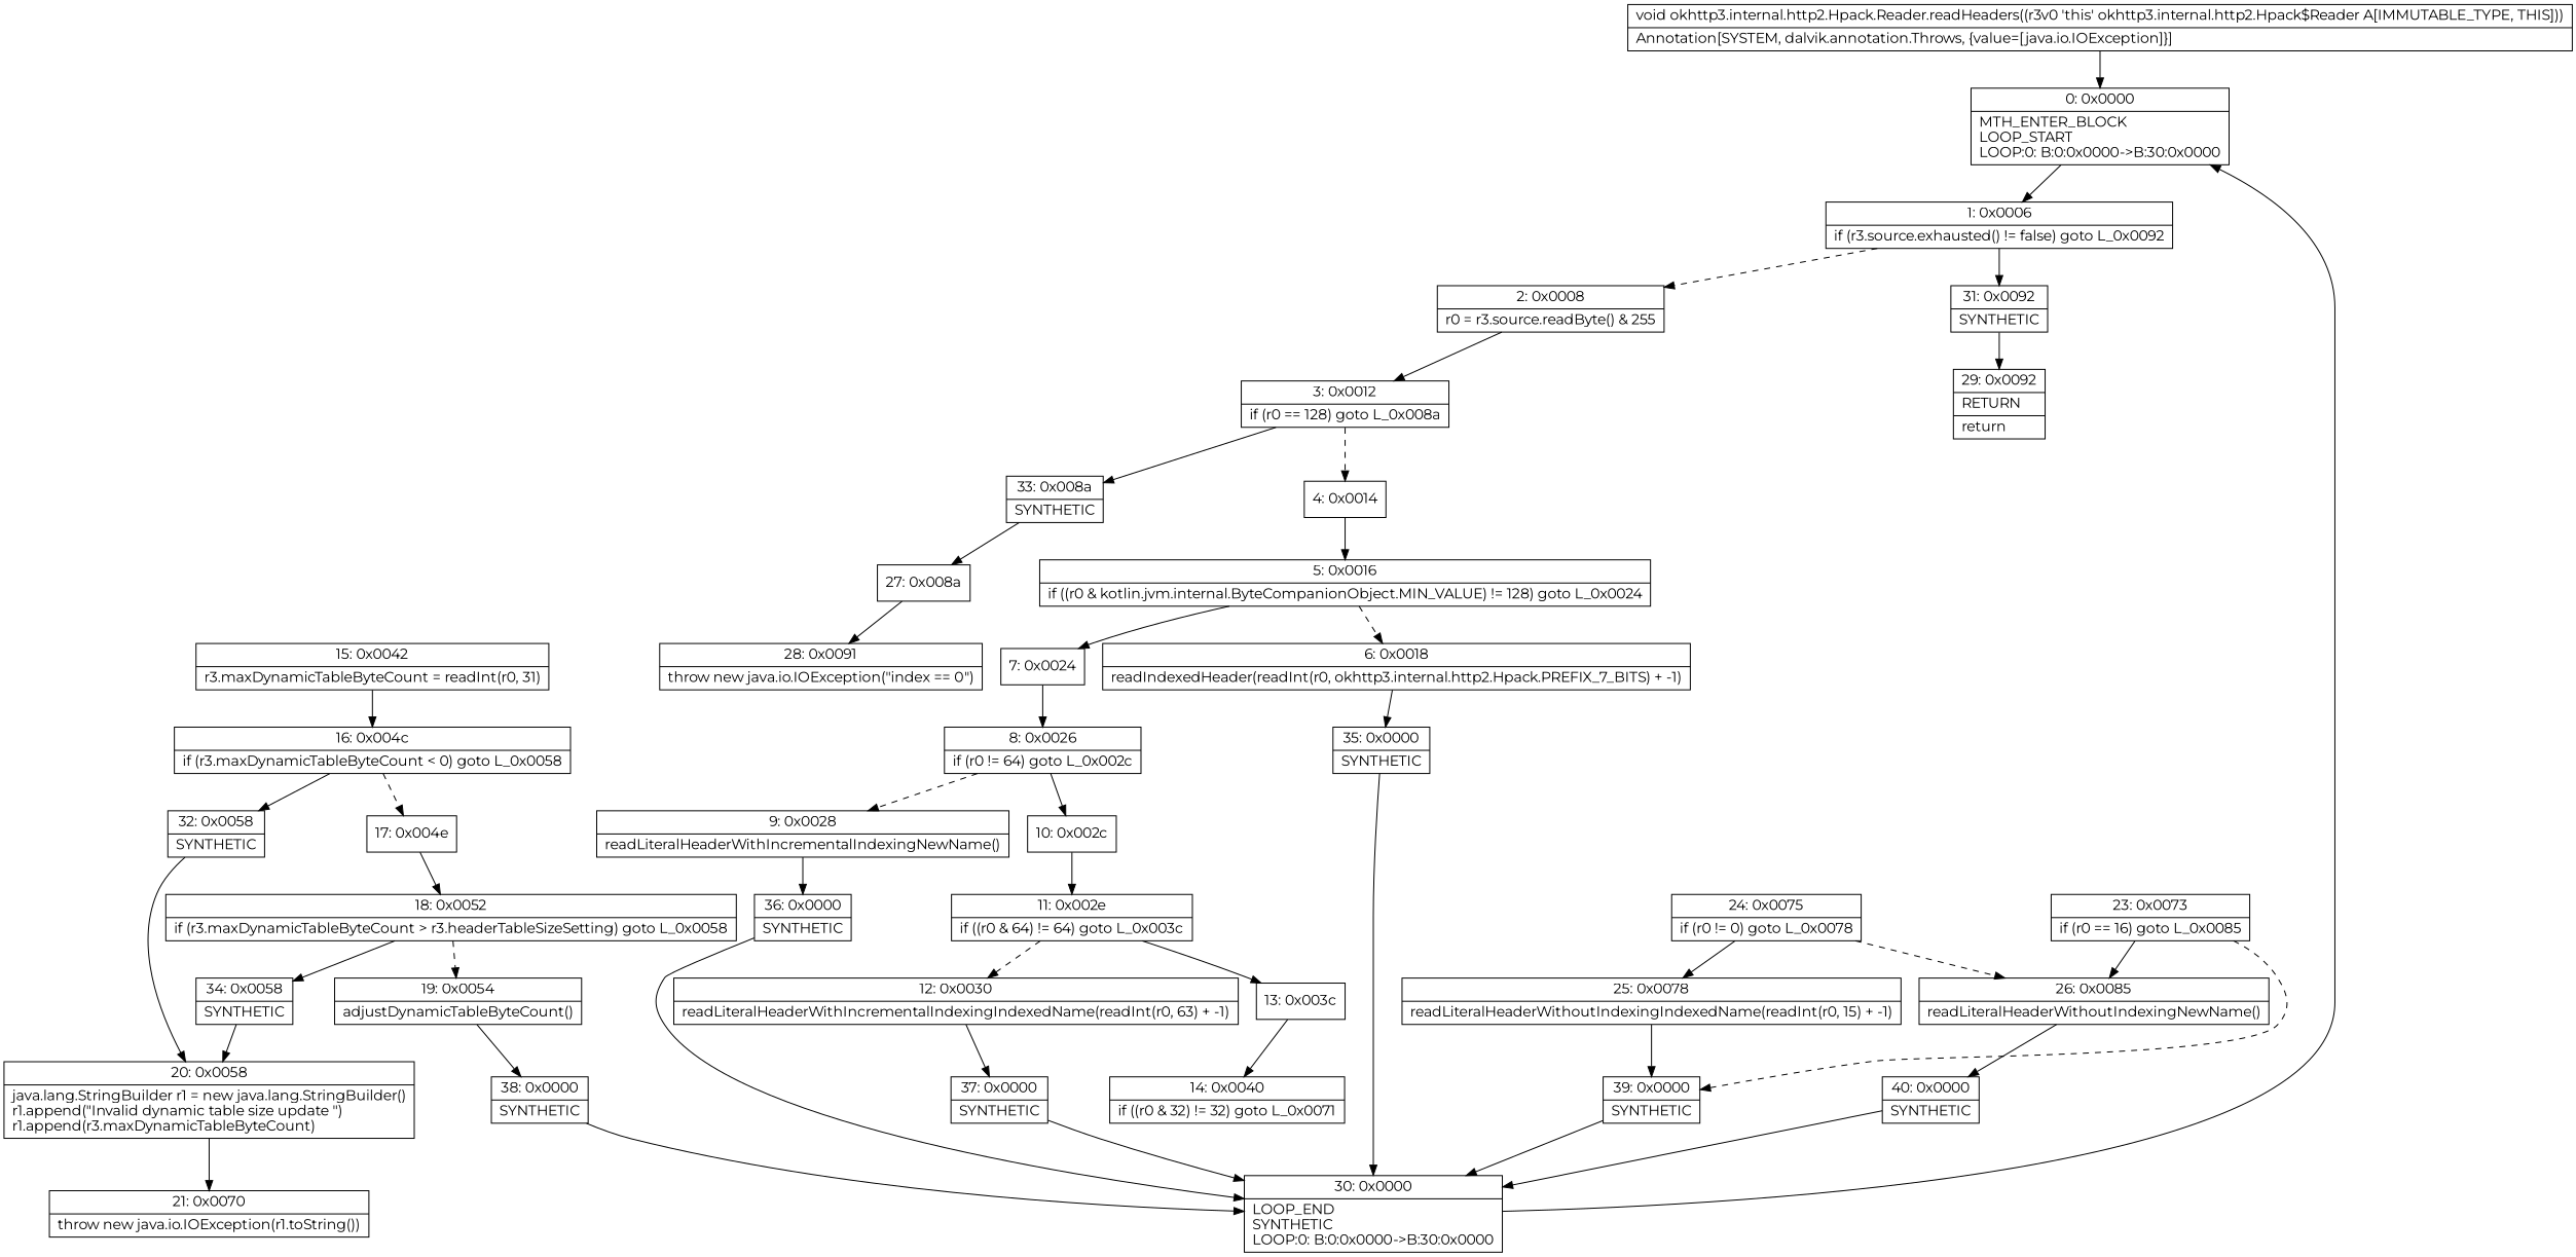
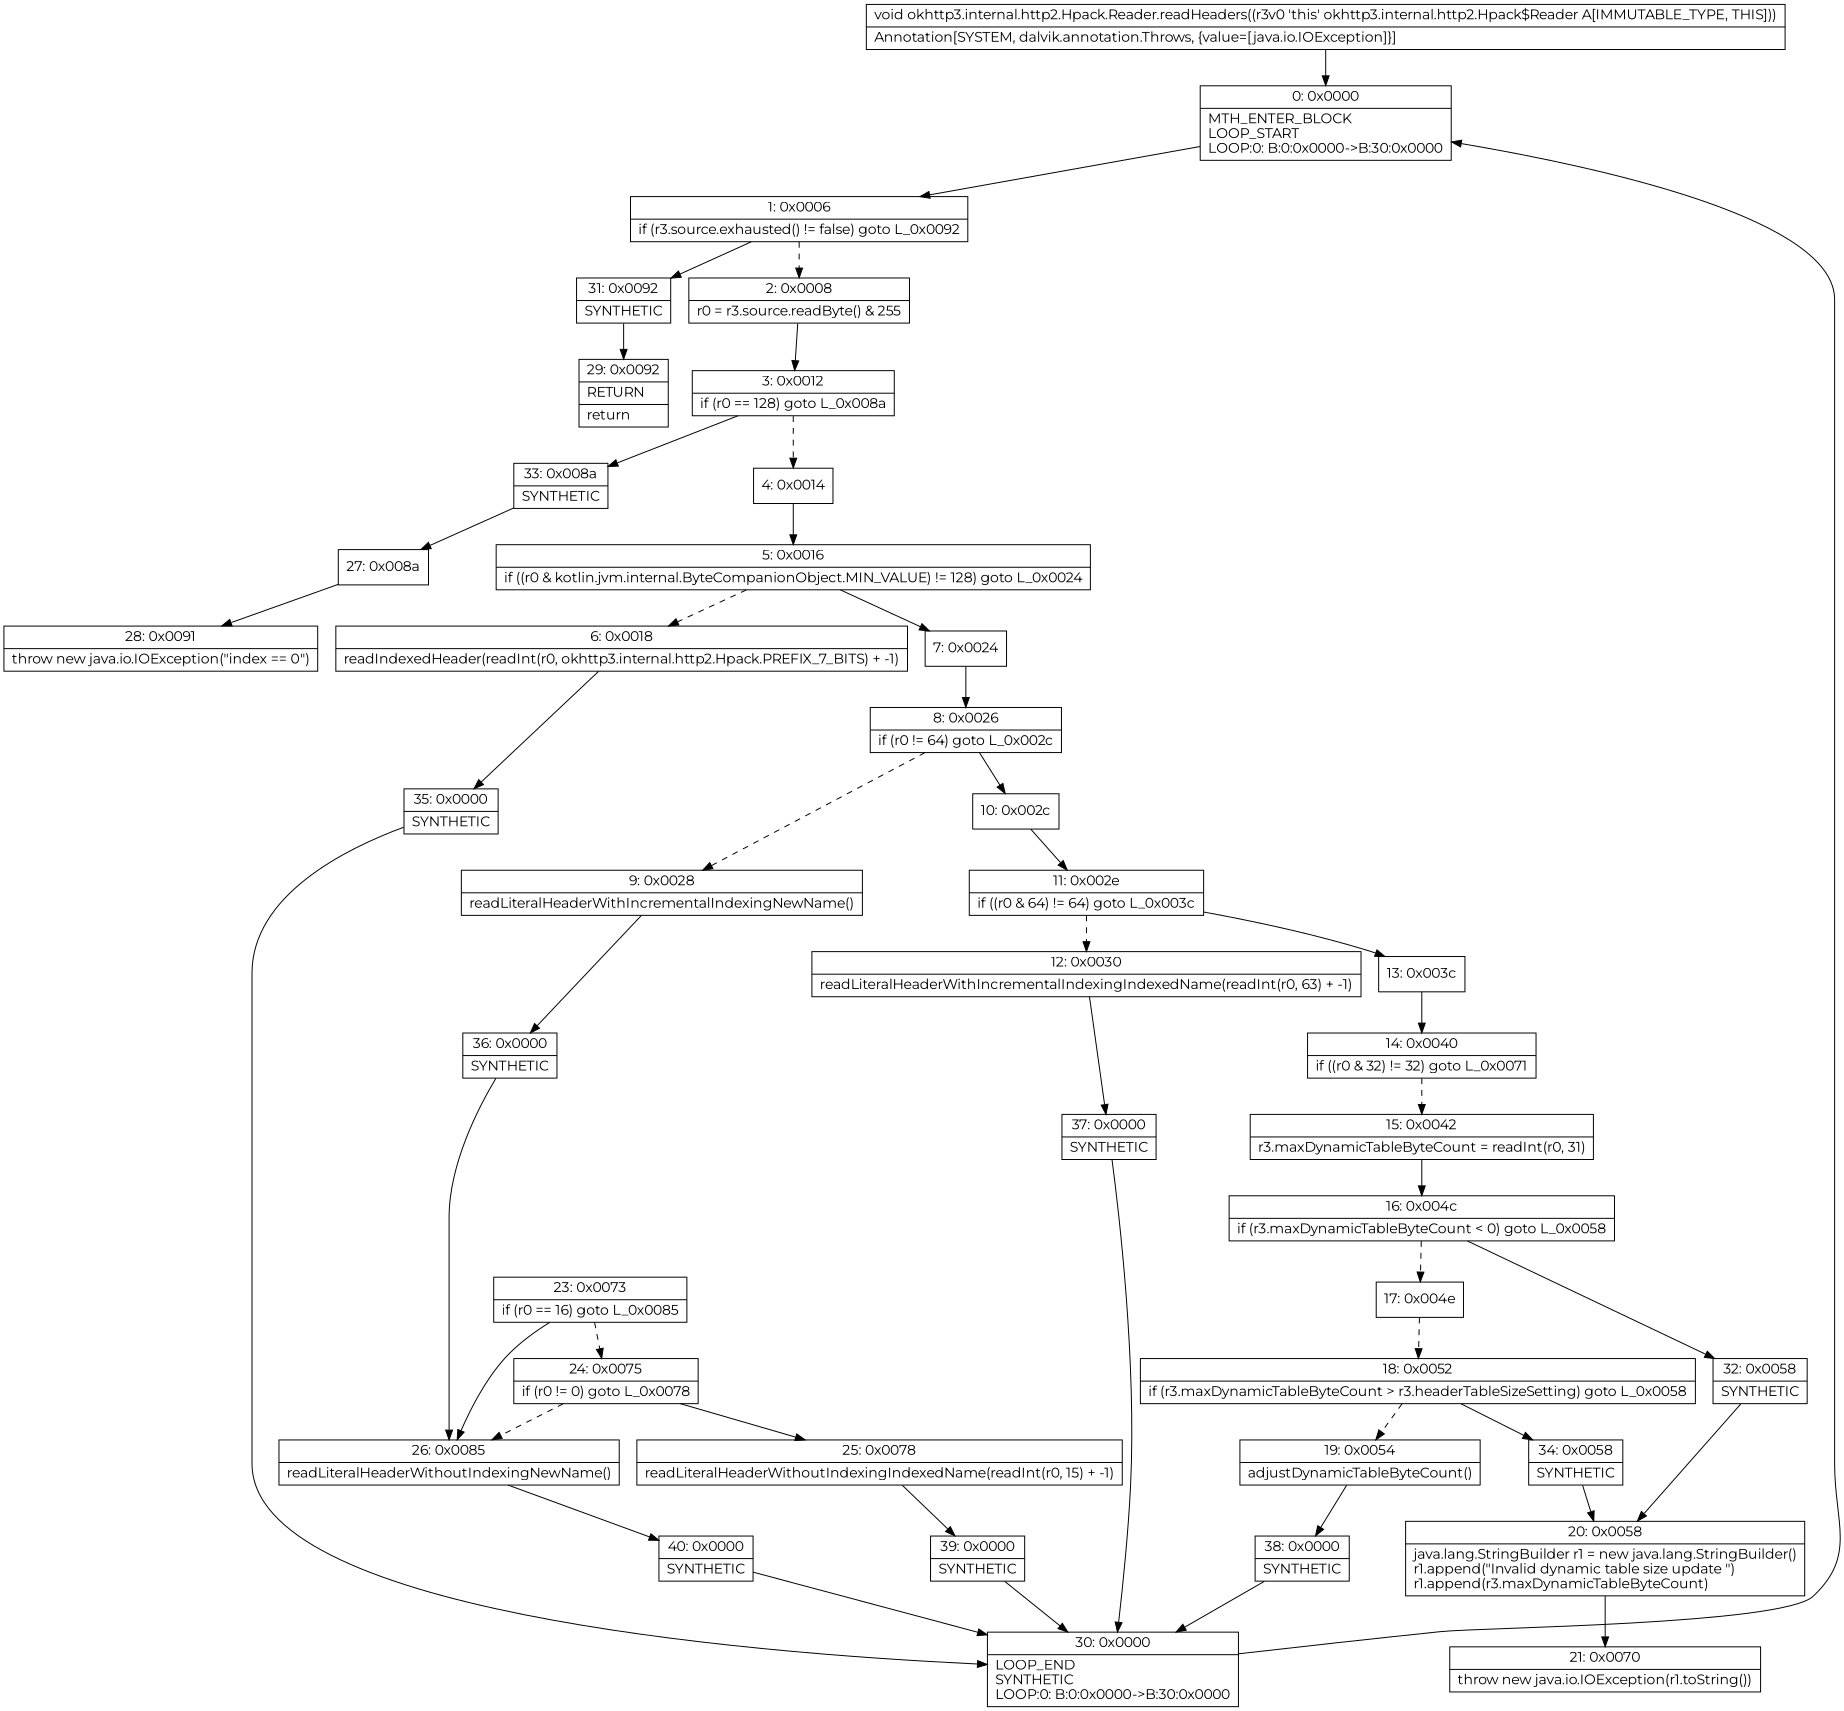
  digraph {
    fontname=Montserrat
    node [fontname=Montserrat shape=record]
    edge [fontname=Montserrat]
    n1 [label="{0\:\ 0x0000|MTH_ENTER_BLOCK\lLOOP_START\lLOOP:0: B:0:0x0000\-\>B:30:0x0000\l}"]
    n2 [label="{1\:\ 0x0006|if (r3.source.exhausted() != false) goto L_0x0092\l}"]
    n3 [label="{2\:\ 0x0008|r0 = r3.source.readByte() & 255\l}"]
    n4 [label="{31\:\ 0x0092|SYNTHETIC\l}"]
    n5 [label="{3\:\ 0x0012|if (r0 == 128) goto L_0x008a\l}"]
    n6 [label="{29\:\ 0x0092|RETURN\l|return\l}"]
    n7 [label="{4\:\ 0x0014}"]
    n8 [label="{33\:\ 0x008a|SYNTHETIC\l}"]
    n9 [label="{5\:\ 0x0016|if ((r0 & kotlin.jvm.internal.ByteCompanionObject.MIN_VALUE) != 128) goto L_0x0024\l}"]
    n10 [label="{27\:\ 0x008a}"]
    n11 [label="{6\:\ 0x0018|readIndexedHeader(readInt(r0, okhttp3.internal.http2.Hpack.PREFIX_7_BITS) + \-1)\l}"]
    n12 [label="{7\:\ 0x0024}"]
    n13 [label="{35\:\ 0x0000|SYNTHETIC\l}"]
    n14 [label="{8\:\ 0x0026|if (r0 != 64) goto L_0x002c\l}"]
    n15 [label="{30\:\ 0x0000|LOOP_END\lSYNTHETIC\lLOOP:0: B:0:0x0000\-\>B:30:0x0000\l}"]
    n16 [label="{9\:\ 0x0028|readLiteralHeaderWithIncrementalIndexingNewName()\l}"]
    n17 [label="{10\:\ 0x002c}"]
    n18 [label="{36\:\ 0x0000|SYNTHETIC\l}"]
    n19 [label="{11\:\ 0x002e|if ((r0 & 64) != 64) goto L_0x003c\l}"]
    n20 [label="{12\:\ 0x0030|readLiteralHeaderWithIncrementalIndexingIndexedName(readInt(r0, 63) + \-1)\l}"]
    n21 [label="{13\:\ 0x003c}"]
    n22 [label="{37\:\ 0x0000|SYNTHETIC\l}"]
    n23 [label="{14\:\ 0x0040|if ((r0 & 32) != 32) goto L_0x0071\l}"]
    n24 [label="{15\:\ 0x0042|r3.maxDynamicTableByteCount = readInt(r0, 31)\l}"]
    n25 [label="{16\:\ 0x004c|if (r3.maxDynamicTableByteCount \< 0) goto L_0x0058\l}"]
    n26 [label="{17\:\ 0x004e}"]
    n27 [label="{32\:\ 0x0058|SYNTHETIC\l}"]
    n28 [label="{18\:\ 0x0052|if (r3.maxDynamicTableByteCount \> r3.headerTableSizeSetting) goto L_0x0058\l}"]
    n29 [label="{20\:\ 0x0058|java.lang.StringBuilder r1 = new java.lang.StringBuilder()\lr1.append(\"Invalid dynamic table size update \")\lr1.append(r3.maxDynamicTableByteCount)\l}"]
    n30 [label="{19\:\ 0x0054|adjustDynamicTableByteCount()\l}"]
    n31 [label="{34\:\ 0x0058|SYNTHETIC\l}"]
    n32 [label="{38\:\ 0x0000|SYNTHETIC\l}"]
    n33 [label="{21\:\ 0x0070|throw new java.io.IOException(r1.toString())\l}"]
    n34 [label="{23\:\ 0x0073|if (r0 == 16) goto L_0x0085\l}"]
    n35 [label="{24\:\ 0x0075|if (r0 != 0) goto L_0x0078\l}"]
    n36 [label="{26\:\ 0x0085|readLiteralHeaderWithoutIndexingNewName()\l}"]
    n37 [label="{25\:\ 0x0078|readLiteralHeaderWithoutIndexingIndexedName(readInt(r0, 15) + \-1)\l}"]
    n38 [label="{40\:\ 0x0000|SYNTHETIC\l}"]
    n39 [label="{39\:\ 0x0000|SYNTHETIC\l}"]
    n40 [label="{28\:\ 0x0091|throw new java.io.IOException(\"index == 0\")\l}"]
    n41 [label="{void okhttp3.internal.http2.Hpack.Reader.readHeaders((r3v0 'this' okhttp3.internal.http2.Hpack$Reader A[IMMUTABLE_TYPE, THIS]))  | Annotation[SYSTEM, dalvik.annotation.Throws, \{value=[java.io.IOException]\}]\l}"]
    n1 -> n2
    n2 -> n3 [style=dashed]
    n2 -> n4
    n3 -> n5
    n4 -> n6
    n5 -> n7 [style=dashed]
    n5 -> n8
    n7 -> n9
    n8 -> n10
    n9 -> n11 [style=dashed]
    n9 -> n12
    n10 -> n40
    n11 -> n13
    n12 -> n14
    n13 -> n15
    n14 -> n16 [style=dashed]
    n14 -> n17
    n15 -> n1
    n16 -> n18
    n17 -> n19
-   n18 -> n15
+   n18 -> n36
    n19 -> n20 [style=dashed]
    n19 -> n21
    n20 -> n22
    n21 -> n23
    n22 -> n15
+   n23 -> n24 [style=dashed]
    n24 -> n25
    n25 -> n26 [style=dashed]
    n25 -> n27
-   n26 -> n28
+   n26 -> n28 [style=dashed]
    n27 -> n29
    n28 -> n30 [style=dashed]
    n28 -> n31
    n29 -> n33
    n30 -> n32
    n31 -> n29
    n32 -> n15
-   n34 -> n39 [style=dashed]
+   n34 -> n35 [style=dashed]
    n34 -> n36
    n35 -> n36 [style=dashed]
    n35 -> n37
    n36 -> n38
    n37 -> n39
    n38 -> n15
    n39 -> n15
    n41 -> n1
  }
